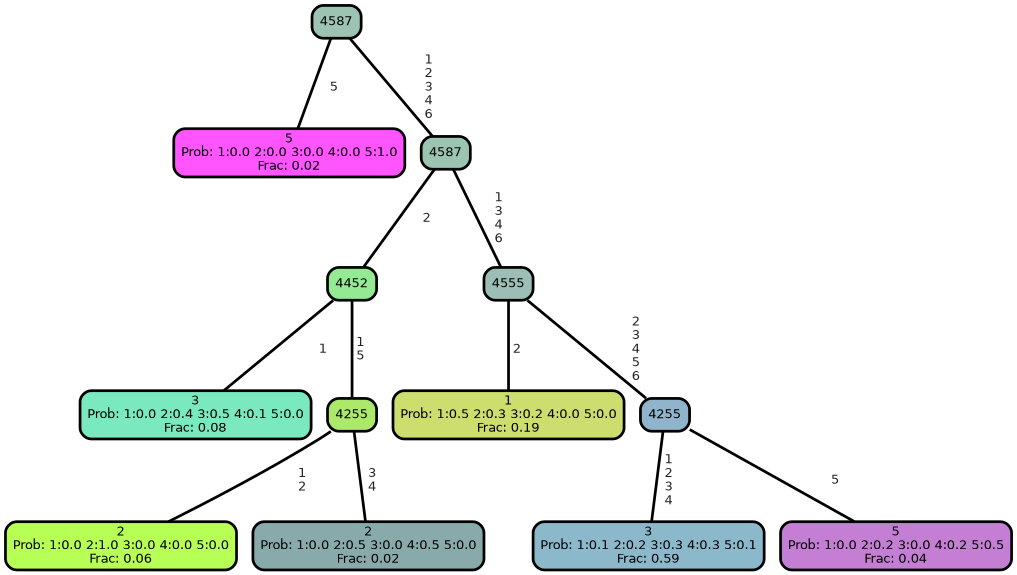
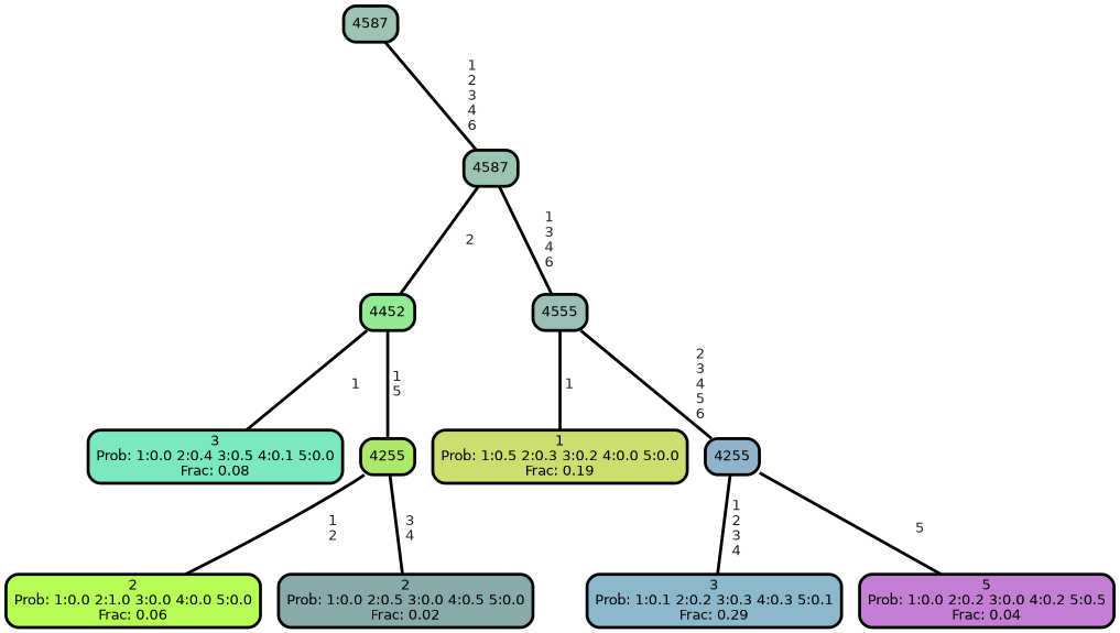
  graph {
    ranksep="0 equally"
    splines=straight
    node [color=black fontcolor=black fontname=helvetica penwidth=3 shape=box style="filled, rounded"]
    edge [color=black fontcolor=grey14 fontname=helvetica fontweight=bold penwidth=3]
-   n1 [fillcolor="#ff55ff" label="5\nProb: 1:0.0 2:0.0 3:0.0 4:0.0 5:1.0\nFrac: 0.02"]
    n2 [fillcolor="#9dc3b2" label=4587]
    n3 [fillcolor="#9bc5b0" label=4587]
    n4 [fillcolor="#93e994" label=4452]
    n5 [fillcolor="#9dbeb6" label=4555]
    n6 [fillcolor="#7ae9bf" label="3\nProb: 1:0.0 2:0.4 3:0.5 4:0.1 5:0.0\nFrac: 0.08"]
    n7 [fillcolor="#ace96a" label=4255]
    n8 [fillcolor="#b8ff55" label="2\nProb: 1:0.0 2:1.0 3:0.0 4:0.0 5:0.0\nFrac: 0.06"]
    n9 [fillcolor="#89aaaa" label="2\nProb: 1:0.0 2:0.5 3:0.0 4:0.5 5:0.0\nFrac: 0.02"]
    n10 [fillcolor="#cdde6f" label="1\nProb: 1:0.5 2:0.3 3:0.2 4:0.0 5:0.0\nFrac: 0.19"]
    n11 [fillcolor="#8fb4cb" label=4255]
-   n12 [fillcolor="#8bb8cb" label="3\nProb: 1:0.1 2:0.2 3:0.3 4:0.3 5:0.1\nFrac: 0.59"]
+   n12 [fillcolor="#8bb8cb" label="3\nProb: 1:0.1 2:0.2 3:0.3 4:0.3 5:0.1\nFrac: 0.29"]
    n13 [fillcolor="#c47fd4" label="5\nProb: 1:0.0 2:0.2 3:0.0 4:0.2 5:0.5\nFrac: 0.04"]
    subgraph sub_1 {
      rank=same
    }
-   n2 -- n1 [label=" 5"]
    n2 -- n3 [label=" 1\n 2\n 3\n 4\n 6"]
    n3 -- n4 [label=" 2"]
    n3 -- n5 [label=" 1\n 3\n 4\n 6"]
    n4 -- n6 [label=" 1"]
    n4 -- n7 [label=" 1\n 5"]
-   n5 -- n10 [label=" 2"]
+   n5 -- n10 [label=" 1"]
    n5 -- n11 [label=" 2\n 3\n 4\n 5\n 6"]
    n7 -- n8 [label=" 1\n 2"]
    n7 -- n9 [label=" 3\n 4"]
    n11 -- n12 [label=" 1\n 2\n 3\n 4"]
    n11 -- n13 [label=" 5"]
  }
